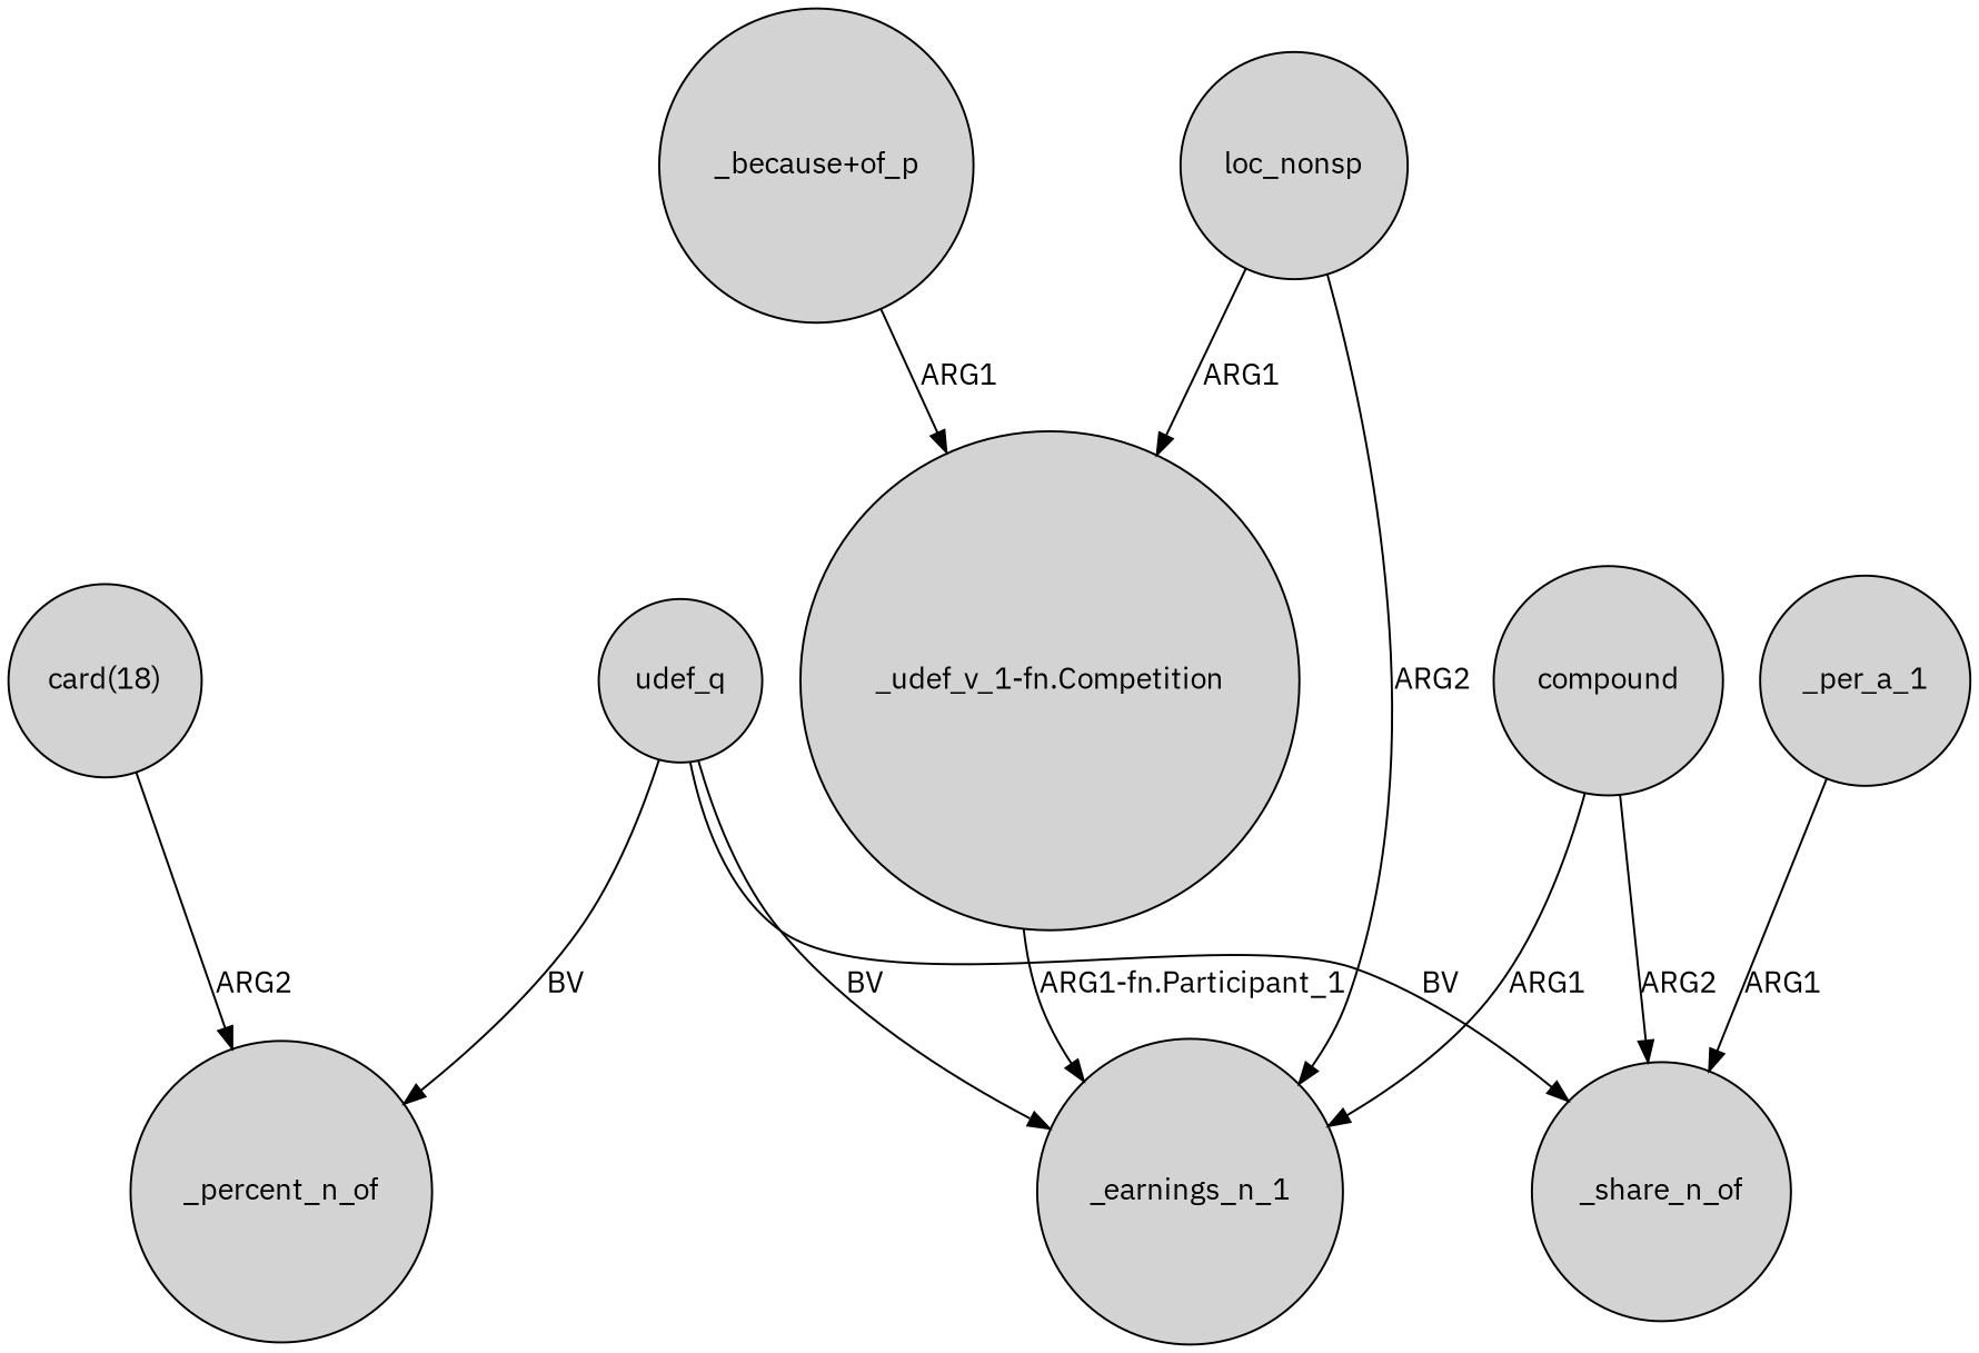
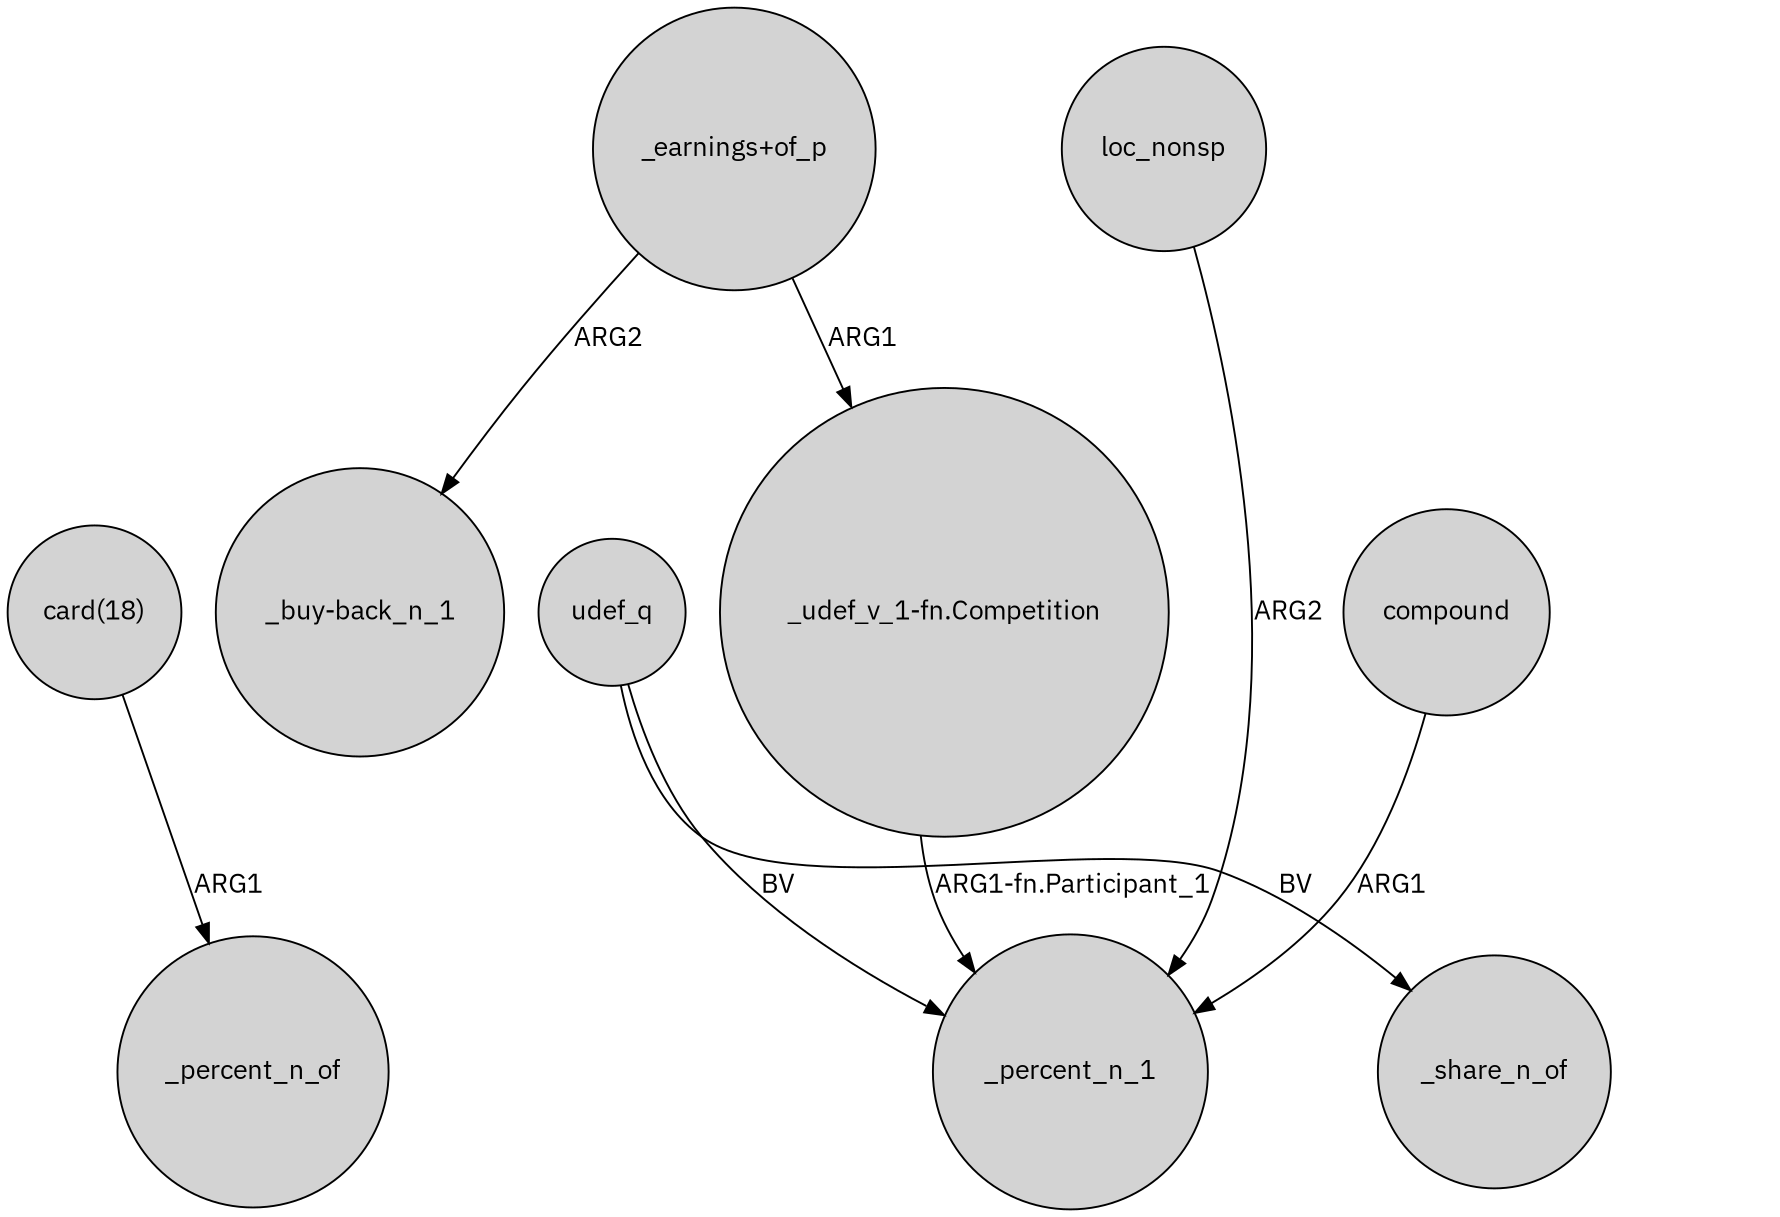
  digraph {
    fontname="IBM Plex Sans"
    node [fontname="IBM Plex Sans" shape=circle style=filled]
    edge [fontname="IBM Plex Sans"]
    n1 [label="card(18)"]
    _percent_n_of
    udef_q
-   _earnings_n_1
+   _earnings_n_1 [label=_percent_n_1]
    _share_n_of
    n6 [label="_udef_v_1-fn.Competition"]
-   "_because+of_p"
+   "_because+of_p" [label="_earnings+of_p"]
+   "_buy-back_n_1"
    loc_nonsp
    compound
-   _per_a_1
-   n1 -> _percent_n_of [label=ARG2]
-   udef_q -> _percent_n_of [label=BV]
+   n1 -> _percent_n_of [label=ARG1]
    udef_q -> _earnings_n_1 [label=BV]
    udef_q -> _share_n_of [label=BV]
    n6 -> _earnings_n_1 [label="ARG1-fn.Participant_1"]
    "_because+of_p" -> n6 [label=ARG1]
+   "_because+of_p" -> "_buy-back_n_1" [label=ARG2]
    loc_nonsp -> _earnings_n_1 [label=ARG2]
-   loc_nonsp -> n6 [label=ARG1]
    compound -> _earnings_n_1 [label=ARG1]
-   compound -> _share_n_of [label=ARG2]
-   _per_a_1 -> _share_n_of [label=ARG1]
  }
